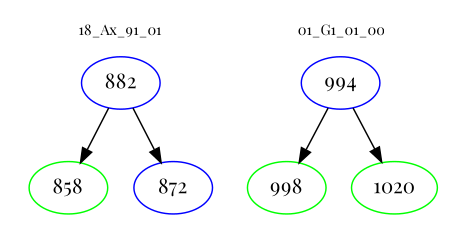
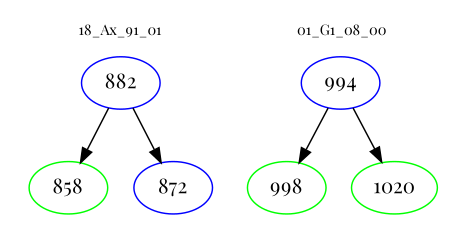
  digraph {
    fontname="Playfair Display"
    node [color=blue fontname="Playfair Display"]
    edge [color=black fontname="Playfair Display"]
    n1 [label=882]
    n2 [color=green label=858]
    n3 [label=872]
    n4 [label=994]
    n5 [color=green label=998]
    n6 [color=green label=1020]
    subgraph cluster_1 {
      color=white
      fontsize=10
      label="18_Ax_91_01"
      n1
      n2
      n3
    }
    subgraph cluster_2 {
      color=white
      fontsize=10
-     label="01_G1_01_00"
+     label="01_G1_08_00"
      n4
      n5
      n6
    }
    n1 -> n2
    n1 -> n3
    n4 -> n5
    n4 -> n6
  }
